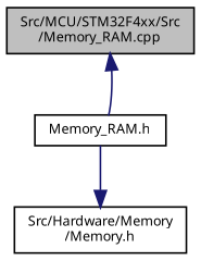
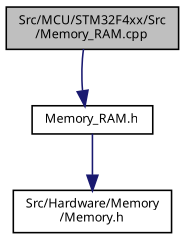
  digraph {
    fontname="Noto Sans"
    node [color=black fillcolor=white fontname="Noto Sans" fontsize=8 shape=record style=filled]
    edge [color=midnightblue fontname="Noto Sans" fontsize=8 labelfontname=Sans labelfontsize=8 style=solid]
    n1 [fillcolor=grey75 fontcolor=black height=0.2 label="Src/MCU/STM32F4xx/Src\l/Memory_RAM.cpp" width=0.4]
    n2 [height=0.2 label="Memory_RAM.h" width=0.4]
    n3 [height=0.2 label="Src/Hardware/Memory\l/Memory.h" width=0.4]
-   n2 -> n1
+   n1 -> n2
    n2 -> n3
  }
